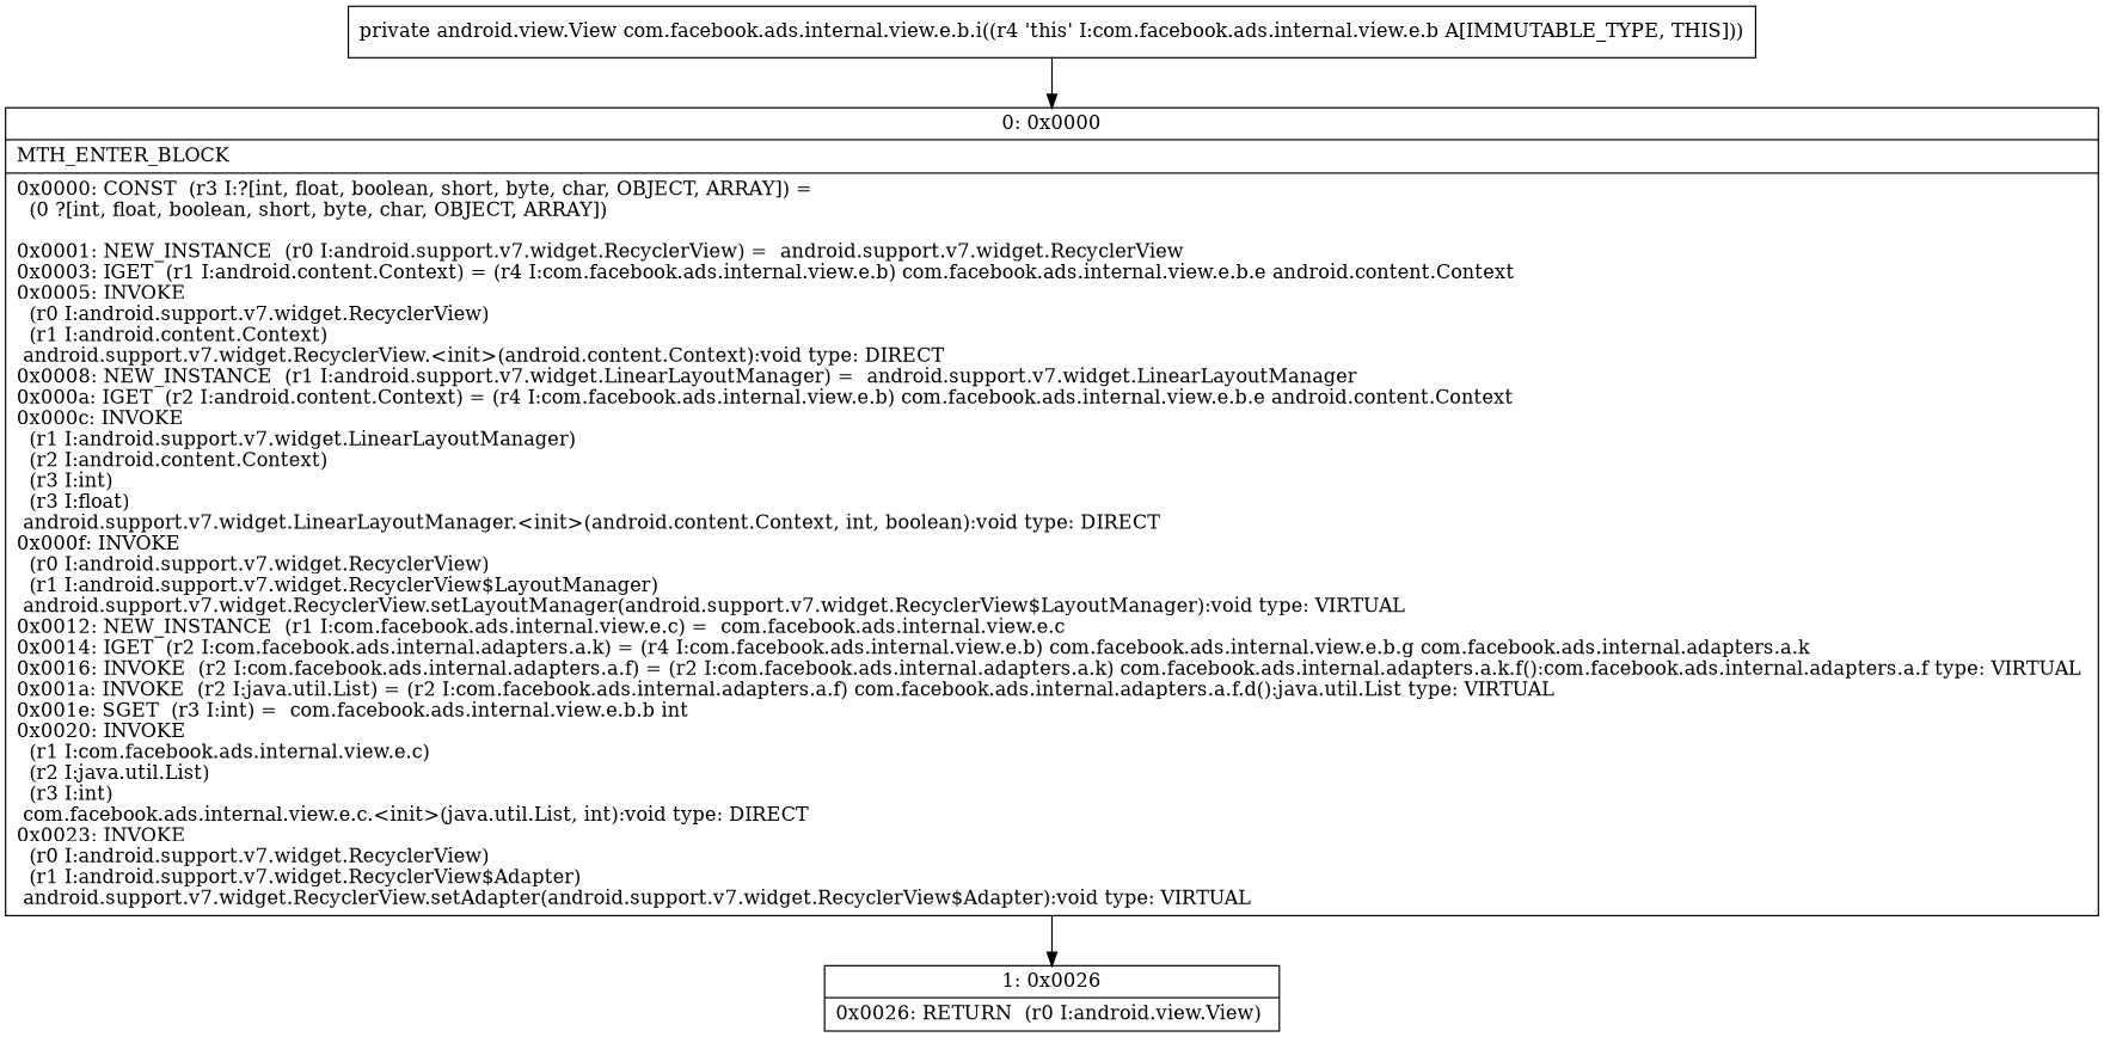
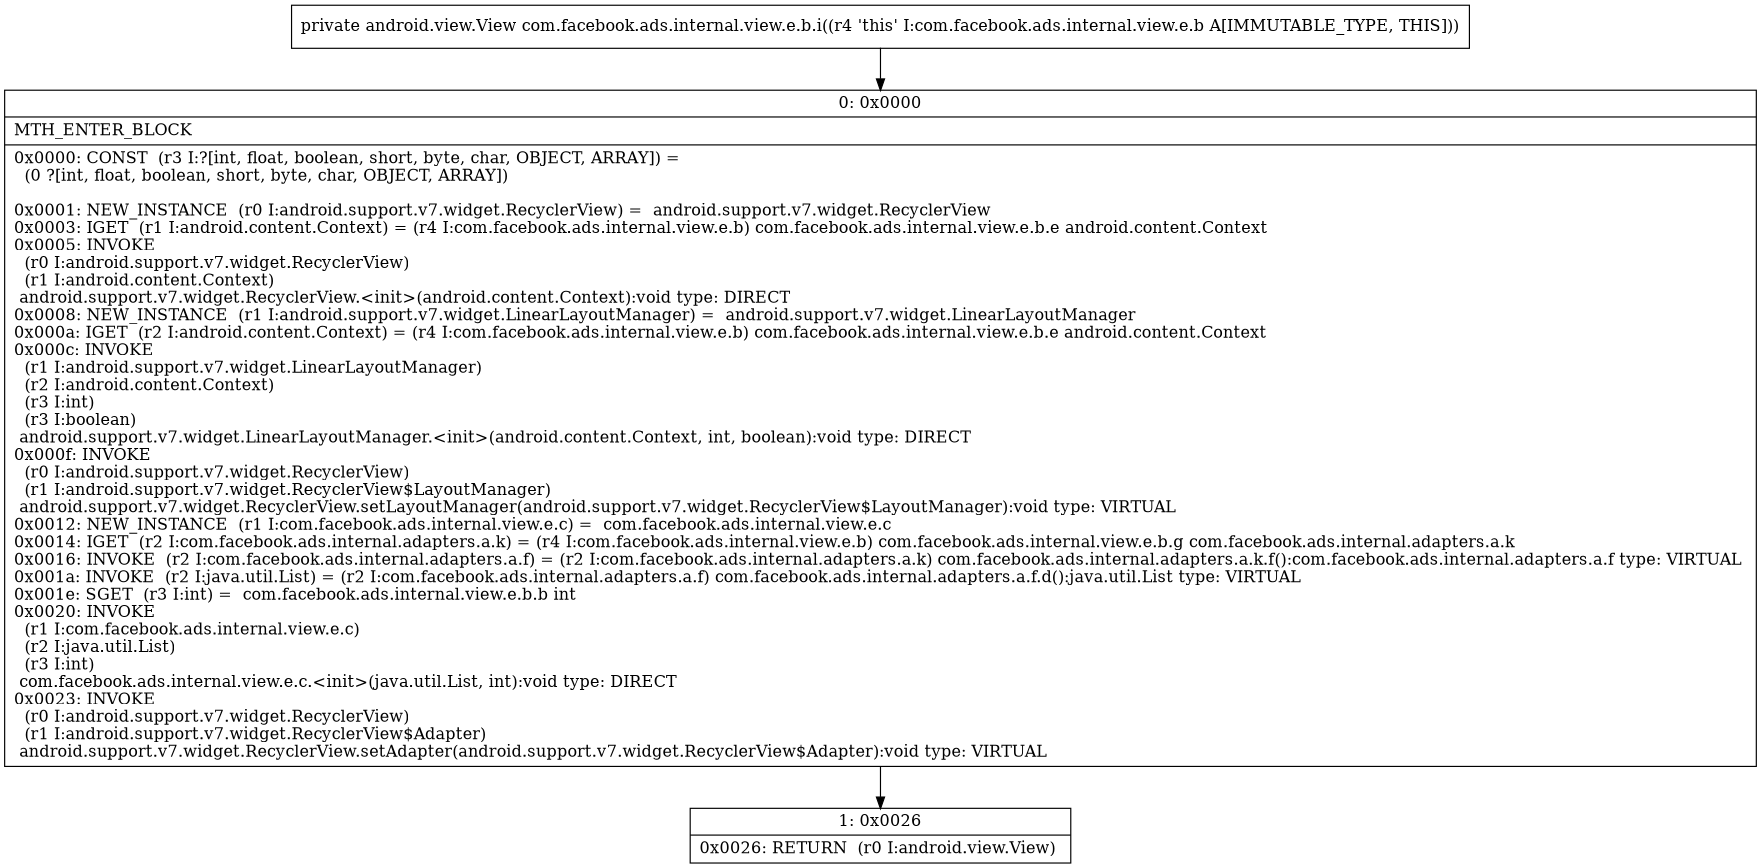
  digraph {
    node [shape=record]
-   n1 [label="{0\:\ 0x0000|MTH_ENTER_BLOCK\l|0x0000: CONST  (r3 I:?[int, float, boolean, short, byte, char, OBJECT, ARRAY]) = \l  (0 ?[int, float, boolean, short, byte, char, OBJECT, ARRAY])\l \l0x0001: NEW_INSTANCE  (r0 I:android.support.v7.widget.RecyclerView) =  android.support.v7.widget.RecyclerView \l0x0003: IGET  (r1 I:android.content.Context) = (r4 I:com.facebook.ads.internal.view.e.b) com.facebook.ads.internal.view.e.b.e android.content.Context \l0x0005: INVOKE  \l  (r0 I:android.support.v7.widget.RecyclerView)\l  (r1 I:android.content.Context)\l android.support.v7.widget.RecyclerView.\<init\>(android.content.Context):void type: DIRECT \l0x0008: NEW_INSTANCE  (r1 I:android.support.v7.widget.LinearLayoutManager) =  android.support.v7.widget.LinearLayoutManager \l0x000a: IGET  (r2 I:android.content.Context) = (r4 I:com.facebook.ads.internal.view.e.b) com.facebook.ads.internal.view.e.b.e android.content.Context \l0x000c: INVOKE  \l  (r1 I:android.support.v7.widget.LinearLayoutManager)\l  (r2 I:android.content.Context)\l  (r3 I:int)\l  (r3 I:float)\l android.support.v7.widget.LinearLayoutManager.\<init\>(android.content.Context, int, boolean):void type: DIRECT \l0x000f: INVOKE  \l  (r0 I:android.support.v7.widget.RecyclerView)\l  (r1 I:android.support.v7.widget.RecyclerView$LayoutManager)\l android.support.v7.widget.RecyclerView.setLayoutManager(android.support.v7.widget.RecyclerView$LayoutManager):void type: VIRTUAL \l0x0012: NEW_INSTANCE  (r1 I:com.facebook.ads.internal.view.e.c) =  com.facebook.ads.internal.view.e.c \l0x0014: IGET  (r2 I:com.facebook.ads.internal.adapters.a.k) = (r4 I:com.facebook.ads.internal.view.e.b) com.facebook.ads.internal.view.e.b.g com.facebook.ads.internal.adapters.a.k \l0x0016: INVOKE  (r2 I:com.facebook.ads.internal.adapters.a.f) = (r2 I:com.facebook.ads.internal.adapters.a.k) com.facebook.ads.internal.adapters.a.k.f():com.facebook.ads.internal.adapters.a.f type: VIRTUAL \l0x001a: INVOKE  (r2 I:java.util.List) = (r2 I:com.facebook.ads.internal.adapters.a.f) com.facebook.ads.internal.adapters.a.f.d():java.util.List type: VIRTUAL \l0x001e: SGET  (r3 I:int) =  com.facebook.ads.internal.view.e.b.b int \l0x0020: INVOKE  \l  (r1 I:com.facebook.ads.internal.view.e.c)\l  (r2 I:java.util.List)\l  (r3 I:int)\l com.facebook.ads.internal.view.e.c.\<init\>(java.util.List, int):void type: DIRECT \l0x0023: INVOKE  \l  (r0 I:android.support.v7.widget.RecyclerView)\l  (r1 I:android.support.v7.widget.RecyclerView$Adapter)\l android.support.v7.widget.RecyclerView.setAdapter(android.support.v7.widget.RecyclerView$Adapter):void type: VIRTUAL \l}"]
+   n1 [label="{0\:\ 0x0000|MTH_ENTER_BLOCK\l|0x0000: CONST  (r3 I:?[int, float, boolean, short, byte, char, OBJECT, ARRAY]) = \l  (0 ?[int, float, boolean, short, byte, char, OBJECT, ARRAY])\l \l0x0001: NEW_INSTANCE  (r0 I:android.support.v7.widget.RecyclerView) =  android.support.v7.widget.RecyclerView \l0x0003: IGET  (r1 I:android.content.Context) = (r4 I:com.facebook.ads.internal.view.e.b) com.facebook.ads.internal.view.e.b.e android.content.Context \l0x0005: INVOKE  \l  (r0 I:android.support.v7.widget.RecyclerView)\l  (r1 I:android.content.Context)\l android.support.v7.widget.RecyclerView.\<init\>(android.content.Context):void type: DIRECT \l0x0008: NEW_INSTANCE  (r1 I:android.support.v7.widget.LinearLayoutManager) =  android.support.v7.widget.LinearLayoutManager \l0x000a: IGET  (r2 I:android.content.Context) = (r4 I:com.facebook.ads.internal.view.e.b) com.facebook.ads.internal.view.e.b.e android.content.Context \l0x000c: INVOKE  \l  (r1 I:android.support.v7.widget.LinearLayoutManager)\l  (r2 I:android.content.Context)\l  (r3 I:int)\l  (r3 I:boolean)\l android.support.v7.widget.LinearLayoutManager.\<init\>(android.content.Context, int, boolean):void type: DIRECT \l0x000f: INVOKE  \l  (r0 I:android.support.v7.widget.RecyclerView)\l  (r1 I:android.support.v7.widget.RecyclerView$LayoutManager)\l android.support.v7.widget.RecyclerView.setLayoutManager(android.support.v7.widget.RecyclerView$LayoutManager):void type: VIRTUAL \l0x0012: NEW_INSTANCE  (r1 I:com.facebook.ads.internal.view.e.c) =  com.facebook.ads.internal.view.e.c \l0x0014: IGET  (r2 I:com.facebook.ads.internal.adapters.a.k) = (r4 I:com.facebook.ads.internal.view.e.b) com.facebook.ads.internal.view.e.b.g com.facebook.ads.internal.adapters.a.k \l0x0016: INVOKE  (r2 I:com.facebook.ads.internal.adapters.a.f) = (r2 I:com.facebook.ads.internal.adapters.a.k) com.facebook.ads.internal.adapters.a.k.f():com.facebook.ads.internal.adapters.a.f type: VIRTUAL \l0x001a: INVOKE  (r2 I:java.util.List) = (r2 I:com.facebook.ads.internal.adapters.a.f) com.facebook.ads.internal.adapters.a.f.d():java.util.List type: VIRTUAL \l0x001e: SGET  (r3 I:int) =  com.facebook.ads.internal.view.e.b.b int \l0x0020: INVOKE  \l  (r1 I:com.facebook.ads.internal.view.e.c)\l  (r2 I:java.util.List)\l  (r3 I:int)\l com.facebook.ads.internal.view.e.c.\<init\>(java.util.List, int):void type: DIRECT \l0x0023: INVOKE  \l  (r0 I:android.support.v7.widget.RecyclerView)\l  (r1 I:android.support.v7.widget.RecyclerView$Adapter)\l android.support.v7.widget.RecyclerView.setAdapter(android.support.v7.widget.RecyclerView$Adapter):void type: VIRTUAL \l}"]
    n2 [label="{1\:\ 0x0026|0x0026: RETURN  (r0 I:android.view.View) \l}"]
    n3 [label="{private android.view.View com.facebook.ads.internal.view.e.b.i((r4 'this' I:com.facebook.ads.internal.view.e.b A[IMMUTABLE_TYPE, THIS])) }"]
    n1 -> n2
    n3 -> n1
  }
